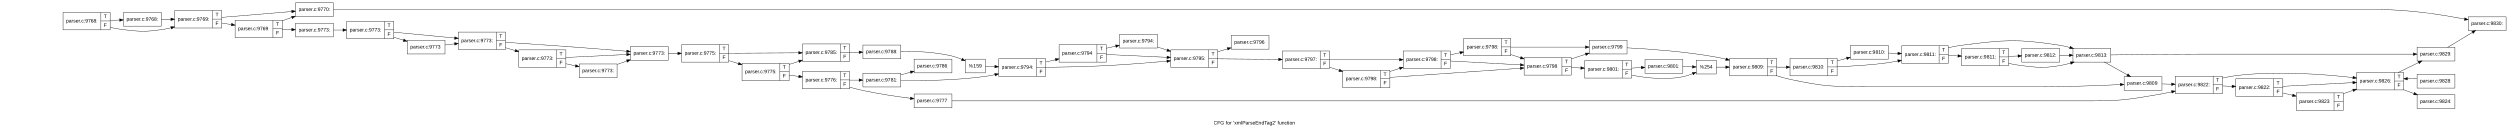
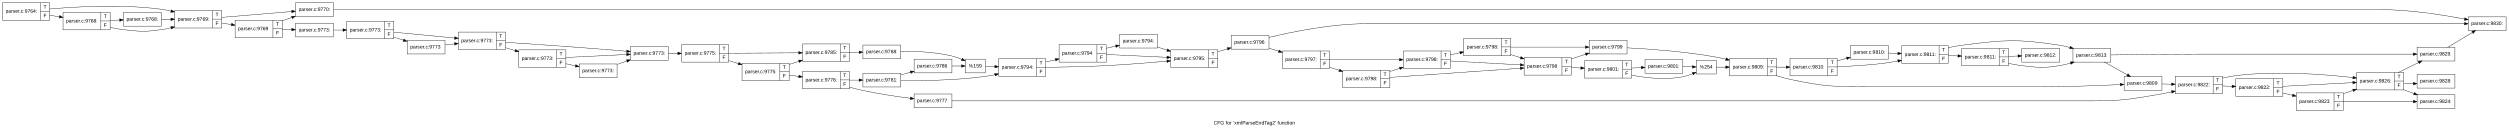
  digraph {
    fontname="Liberation Sans"
    label="CFG for 'xmlParseEndTag2' function"
    rankdir=LR
    node [fontname="Liberation Sans" shape=record]
    edge [fontname="Liberation Sans"]
+   n1 [label="{parser.c:9764:|{<s0>T|<s1>F}}"]
    n2 [label="{parser.c:9768:|{<s0>T|<s1>F}}"]
    n3 [label="{parser.c:9769:|{<s0>T|<s1>F}}"]
    n4 [label="{parser.c:9768:}"]
    n5 [label="{parser.c:9770:}"]
    n6 [label="{parser.c:9769:|{<s0>T|<s1>F}}"]
    n7 [label="{parser.c:9830:}"]
    n8 [label="{parser.c:9773:}"]
    n9 [label="{parser.c:9773:|{<s0>T|<s1>F}}"]
    n10 [label="{parser.c:9773:}"]
    n11 [label="{parser.c:9773:|{<s0>T|<s1>F}}"]
    n12 [label="{parser.c:9773:|{<s0>T|<s1>F}}"]
    n13 [label="{parser.c:9773:}"]
    n14 [label="{parser.c:9773:}"]
    n15 [label="{parser.c:9775:|{<s0>T|<s1>F}}"]
    n16 [label="{parser.c:9775:|{<s0>T|<s1>F}}"]
    n17 [label="{parser.c:9785:|{<s0>T|<s1>F}}"]
    n18 [label="{parser.c:9776:|{<s0>T|<s1>F}}"]
    n19 [label="{parser.c:9788:}"]
    n20 [label="{parser.c:9777:}"]
    n21 [label="{parser.c:9781:}"]
    n22 [label="{parser.c:9786:}"]
    n23 [label="{%159}"]
    n24 [label="{parser.c:9822:|{<s0>T|<s1>F}}"]
    n25 [label="{parser.c:9794:|{<s0>T|<s1>F}}"]
    n26 [label="{parser.c:9822:|{<s0>T|<s1>F}}"]
    n27 [label="{parser.c:9826:|{<s0>T|<s1>F}}"]
    n28 [label="{parser.c:9794:|{<s0>T|<s1>F}}"]
    n29 [label="{parser.c:9795:|{<s0>T|<s1>F}}"]
    n30 [label="{parser.c:9823:|{<s0>T|<s1>F}}"]
    n31 [label="{parser.c:9828:}"]
    n32 [label="{parser.c:9829:}"]
    n33 [label="{parser.c:9824:}"]
    n34 [label="{parser.c:9794:}"]
    n35 [label="{parser.c:9796:}"]
    n36 [label="{parser.c:9797:|{<s0>T|<s1>F}}"]
    n37 [label="{parser.c:9798:|{<s0>T|<s1>F}}"]
    n38 [label="{parser.c:9798:|{<s0>T|<s1>F}}"]
    n39 [label="{parser.c:9798:|{<s0>T|<s1>F}}"]
    n40 [label="{parser.c:9798:|{<s0>T|<s1>F}}"]
    n41 [label="{parser.c:9799:}"]
    n42 [label="{parser.c:9801:|{<s0>T|<s1>F}}"]
    n43 [label="{parser.c:9809:|{<s0>T|<s1>F}}"]
    n44 [label="{parser.c:9801:}"]
    n45 [label="{%254}"]
    n46 [label="{parser.c:9810:|{<s0>T|<s1>F}}"]
    n47 [label="{parser.c:9809:}"]
    n48 [label="{parser.c:9810:}"]
    n49 [label="{parser.c:9811:|{<s0>T|<s1>F}}"]
    n50 [label="{parser.c:9811:|{<s0>T|<s1>F}}"]
    n51 [label="{parser.c:9813:}"]
    n52 [label="{parser.c:9812:}"]
+   n1 -> n2
+   n1 -> n3
    n2 -> n3
    n2 -> n4
    n3 -> n5
    n3 -> n6
    n4 -> n3
    n5 -> n7
    n6 -> n5
    n6 -> n8
    n8 -> n9
    n9 -> n10
    n9 -> n11
    n10 -> n11
    n11 -> n12
    n11 -> n13
    n12 -> n13
    n12 -> n14
    n13 -> n15
    n14 -> n13
    n15 -> n16
    n15 -> n17
    n16 -> n17
    n16 -> n18
    n17 -> n19
    n18 -> n20
    n18 -> n21
    n19 -> n23
    n20 -> n24
    n21 -> n22
    n21 -> n25
+   n22 -> n23
    n23 -> n25
    n24 -> n26
    n24 -> n27
    n25 -> n28
    n25 -> n29
    n26 -> n27
    n26 -> n30
-   n31 -> n27
+   n27 -> n31
    n27 -> n32
    n27 -> n33
    n28 -> n29
    n28 -> n34
    n29 -> n35
-   n29 -> n36
+   n35 -> n36
    n30 -> n27
+   n30 -> n33
    n32 -> n7
    n34 -> n29
+   n35 -> n7
    n36 -> n37
    n36 -> n38
    n37 -> n38
    n37 -> n39
    n38 -> n39
    n38 -> n40
    n39 -> n41
    n39 -> n42
    n40 -> n39
    n40 -> n41
    n41 -> n43
    n42 -> n44
    n42 -> n45
    n43 -> n46
    n43 -> n47
    n44 -> n45
    n45 -> n43
    n46 -> n48
    n46 -> n49
    n47 -> n24
    n48 -> n49
    n49 -> n50
    n49 -> n51
    n50 -> n51
    n50 -> n52
    n51 -> n32
    n51 -> n47
-   n52 -> n51
  }
